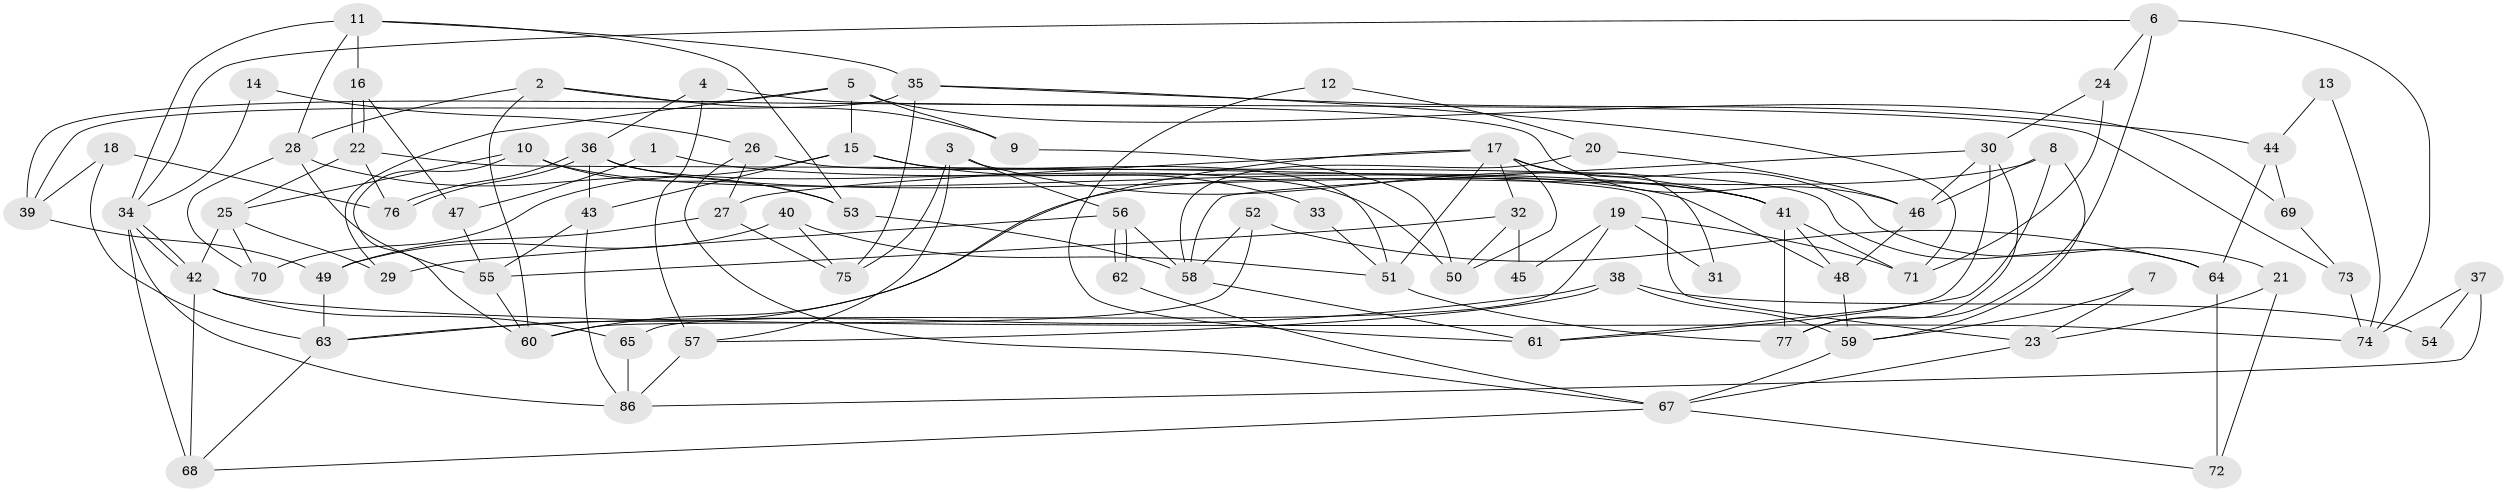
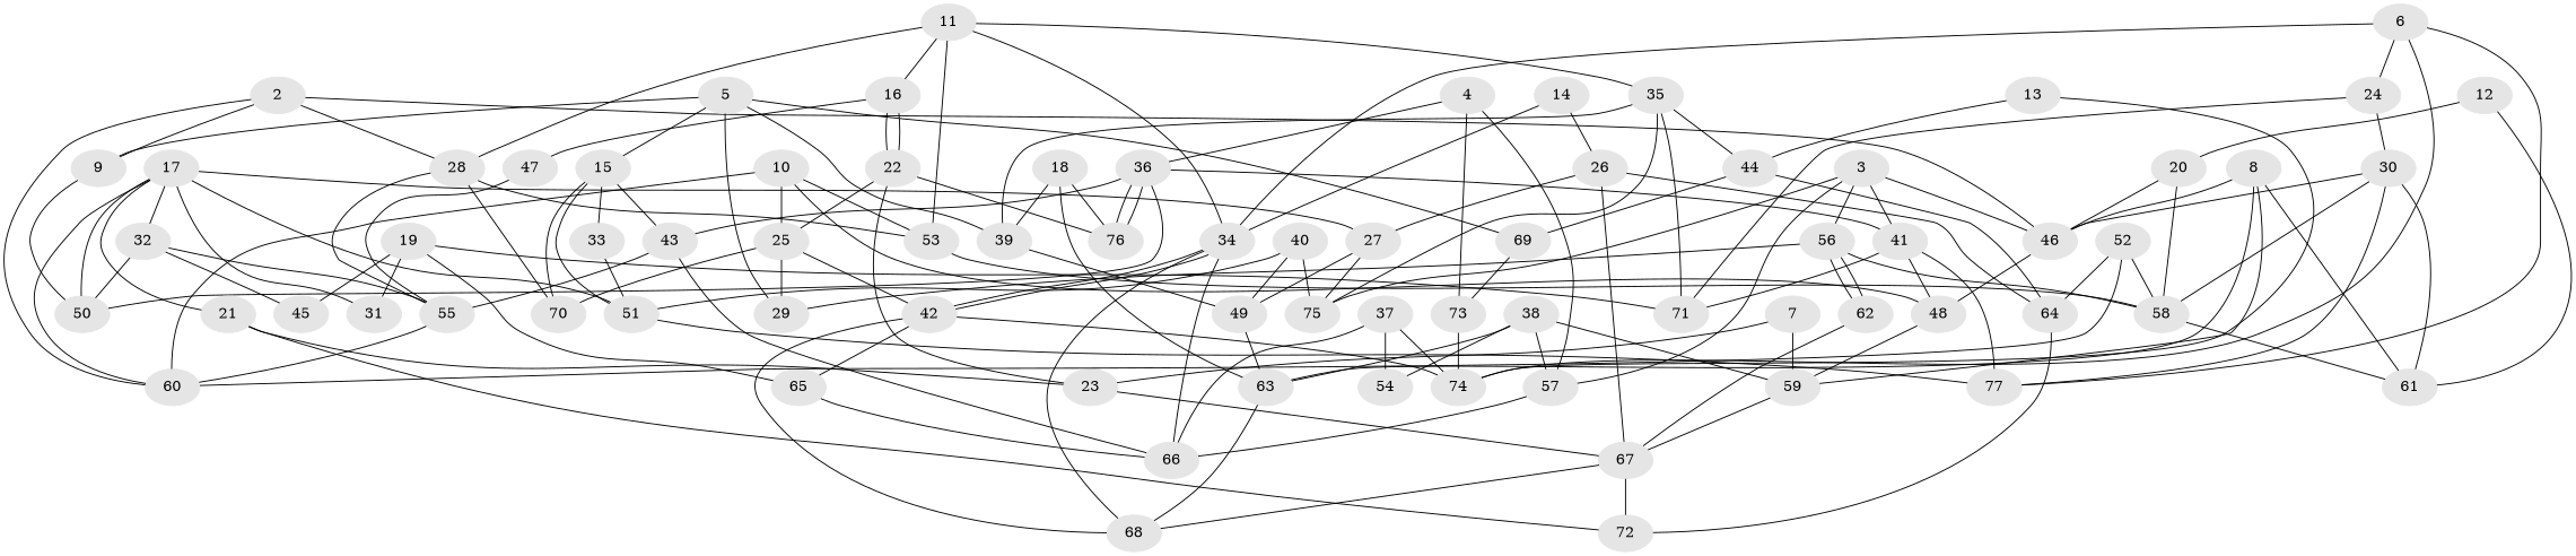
  graph {
    node [color=gray90 style=filled]
-   1
    41
    47
    77
    48
    71
    55
    2
    9
    28
    46
    60
    50
    53
    70
    3
    56
    57
    75
    29
    58
    62
-   66 [label=86]
+   66
    4
    36
    73
    43
    76
    74
    5
    15
    39
    69
    33
    51
    49
    6
    24
    34
    30
    42
    68
    7
    23
    59
    67
    8
    61
    63
    10
    25
    11
    16
    35
    22
    44
    12
    20
    13
    64
    14
    26
    27
    17
    21
    31
    32
    72
    45
    18
    19
    65
    37
    54
    38
    40
    52
-   1 -- 41
-   1 -- 47
    41 -- 77
    41 -- 48
    41 -- 71
    47 -- 55
    48 -- 59
    55 -- 60
    2 -- 9
    2 -- 28
    2 -- 46
    2 -- 60
    9 -- 50
    28 -- 55
    28 -- 53
    28 -- 70
    46 -- 48
    53 -- 58
    3 -- 41
+   3 -- 46
    3 -- 56
    3 -- 57
    3 -- 75
    56 -- 29
    56 -- 58
    56 -- 62
    56 -- 62
    57 -- 66
    58 -- 61
    62 -- 67
    4 -- 57
    4 -- 36
    4 -- 73
    36 -- 41
    36 -- 50
    36 -- 43
    36 -- 76
    36 -- 76
    73 -- 74
    43 -- 55
    43 -- 66
    5 -- 9
    5 -- 29
    5 -- 15
    5 -- 39
    5 -- 69
    15 -- 70
    15 -- 43
    15 -- 33
    15 -- 51
    39 -- 49
    69 -- 73
    33 -- 51
    51 -- 77
    49 -- 63
    6 -- 77
    6 -- 74
    6 -- 24
    6 -- 34
    24 -- 71
    24 -- 30
    34 -- 66
    34 -- 42
    34 -- 42
    34 -- 68
    30 -- 77
    30 -- 46
    30 -- 58
    30 -- 61
    42 -- 74
    42 -- 68
    42 -- 65
    7 -- 23
    7 -- 59
    23 -- 67
    59 -- 67
    67 -- 68
    67 -- 72
    8 -- 46
    8 -- 59
    8 -- 61
    8 -- 63
    63 -- 68
    10 -- 48
    10 -- 60
    10 -- 53
    10 -- 25
    25 -- 70
    25 -- 29
    25 -- 42
    11 -- 28
    11 -- 53
    11 -- 34
    11 -- 16
    11 -- 35
    16 -- 47
    16 -- 22
    16 -- 22
    35 -- 71
    35 -- 75
    35 -- 39
    35 -- 44
    22 -- 76
    22 -- 23
    22 -- 25
    44 -- 69
    44 -- 64
    12 -- 61
    12 -- 20
    20 -- 46
    20 -- 58
    13 -- 74
    13 -- 44
    64 -- 72
    14 -- 34
    14 -- 26
    26 -- 67
    26 -- 64
    26 -- 27
    27 -- 75
    27 -- 49
    17 -- 60
    17 -- 50
    17 -- 51
    17 -- 27
    17 -- 21
    17 -- 31
    17 -- 32
    21 -- 23
    21 -- 72
    32 -- 55
    32 -- 50
    32 -- 45
    18 -- 76
    18 -- 39
    18 -- 63
    19 -- 71
    19 -- 31
    19 -- 45
    19 -- 65
    65 -- 66
    37 -- 66
    37 -- 74
    37 -- 54
    38 -- 57
    38 -- 59
    38 -- 63
    38 -- 54
    40 -- 75
    40 -- 51
    40 -- 49
    52 -- 60
    52 -- 58
    52 -- 64
  }
